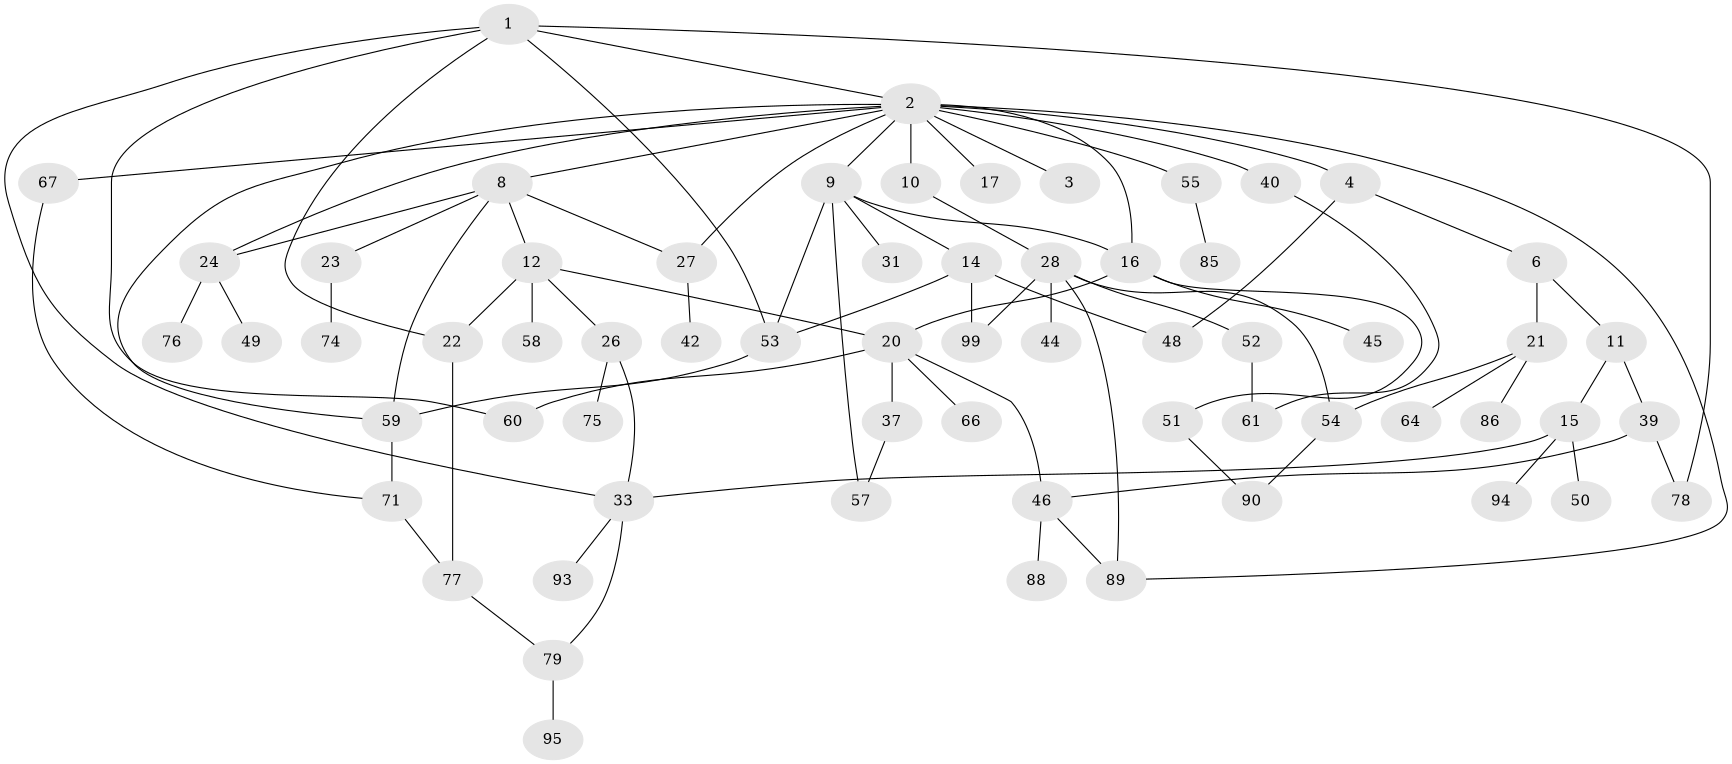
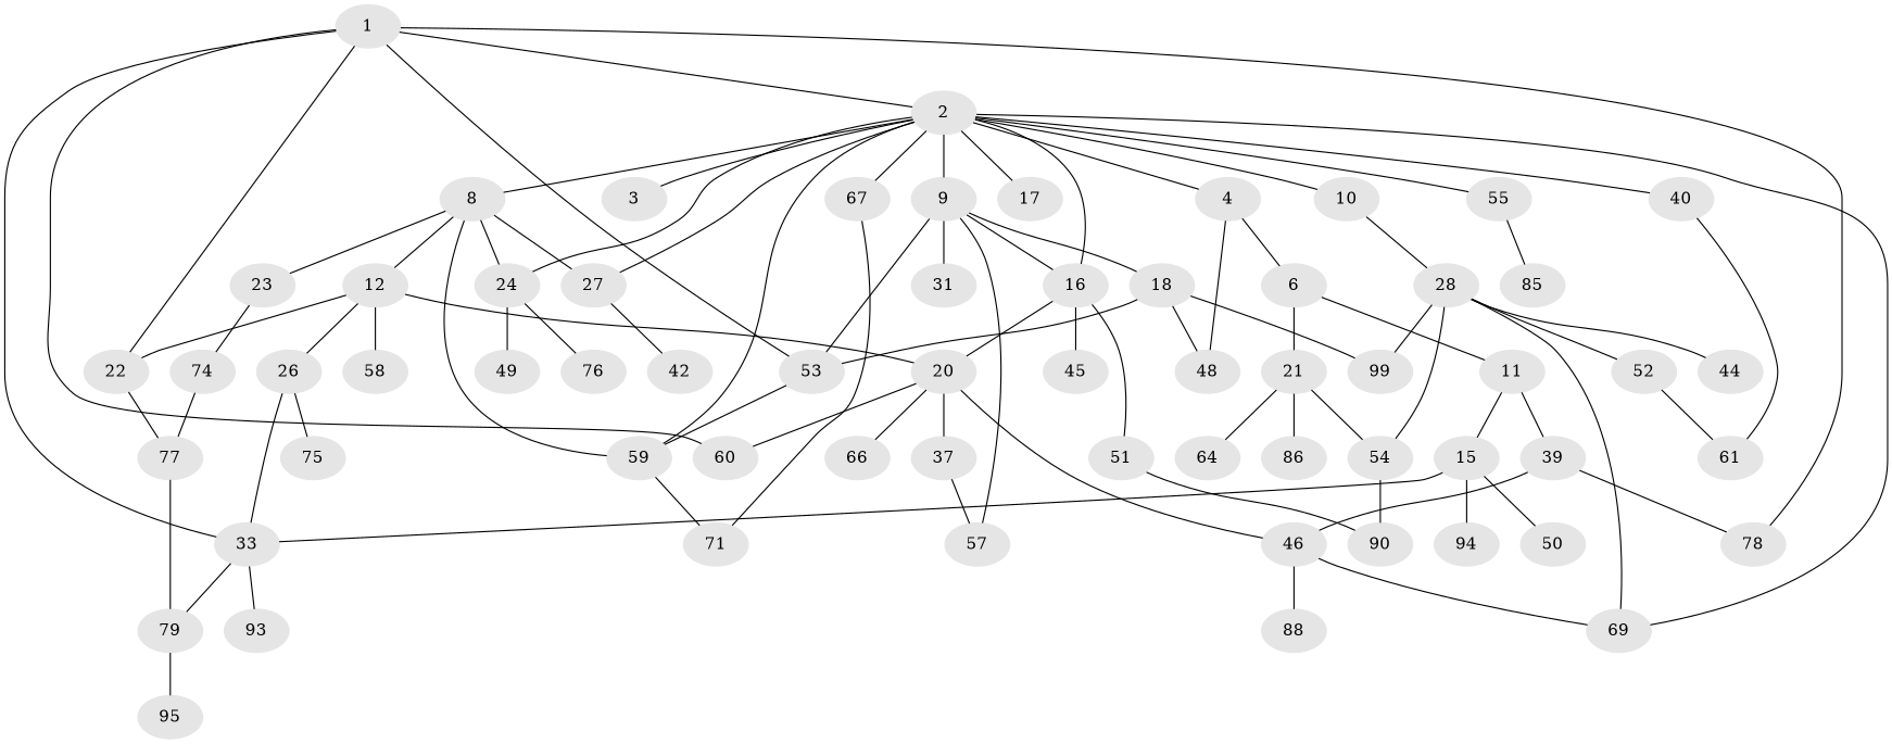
  graph {
    node [color=gray90 style=filled]
    1 [super="+7"]
    2 [super="+5"]
    22 [super="+29"]
    53 [super="+63"]
    60 [super="+95"]
    78
    33 [super="+35"]
    3 [super="+83"]
    4
    8
    9 [super="+14"]
    10
    16 [super="+87"]
    17
    24 [super="+36"]
    27 [super="+34"]
    40
    59 [super="+62"]
    n19 [label=55]
    67
-   69 [label=89]
+   69
    77 [super="+80"]
    50 [super="+96"]
    6 [super="+19"]
    48
    12 [super="+13"]
    23 [super="+38"]
-   18 [super="+55" label=14]
+   18 [super="+55"]
    31 [super="+72"]
    57 [super="+73"]
    28 [super="+30"]
    20 [super="+25"]
    45
    51 [super="+89"]
    n35 [label=49]
    76 [super="+81"]
    42
    61 [super="+84"]
    71
    85 [super="+97"]
    11 [super="+98"]
    21 [super="+41"]
    15 [super="+32"]
    39 [super="+43"]
    54
    64
    86
    26 [super="+68"]
    58
    74
    99
    44 [super="+49"]
    52
    94
    46 [super="+70"]
    37
    66
    75
    79 [super="+92"]
    93
    90 [super="+100"]
    88
    n63 [label=95]
    1 -- 2
    1 -- 22
    1 -- 53
    1 -- 60
    1 -- 78
    1 -- 33
    2 -- 3
    2 -- 4
    2 -- 8
    2 -- 9
    2 -- 10
    2 -- 16
    2 -- 17
    2 -- 24
    2 -- 27
    2 -- 40
    2 -- 59
    2 -- n19
    2 -- 67
    2 -- 69
    22 -- 77
    53 -- 59
    33 -- 79
    33 -- 93
    4 -- 6
    4 -- 48
    8 -- 24
    8 -- 27
    8 -- 59
    8 -- 12
    8 -- 23
    9 -- 53
    9 -- 16
    9 -- 18
    9 -- 31
    9 -- 57
    10 -- 28
    16 -- 20
    16 -- 45
    16 -- 51
    24 -- n35
    24 -- 76
    27 -- 42
    40 -- 61
    59 -- 71
    n19 -- 85
    67 -- 71
    77 -- 79
    6 -- 11
    6 -- 21
    12 -- 22
    12 -- 20
    12 -- 26
    12 -- 58
    23 -- 74
    18 -- 53
    18 -- 48
    18 -- 99
    28 -- 69
    28 -- 54
    28 -- 99
    28 -- 44
    28 -- 52
    20 -- 60
    20 -- 46
    20 -- 37
    20 -- 66 [weight=2]
    51 -- 90
-   71 -- 77
+   74 -- 77
    11 -- 15
    11 -- 39
    21 -- 54
    21 -- 64
    21 -- 86
    15 -- 33
    15 -- 50
    15 -- 94
    39 -- 78
    39 -- 46
    54 -- 90
    26 -- 33
    26 -- 75
    52 -- 61
    46 -- 69
    46 -- 88
    37 -- 57
    79 -- n63
  }
